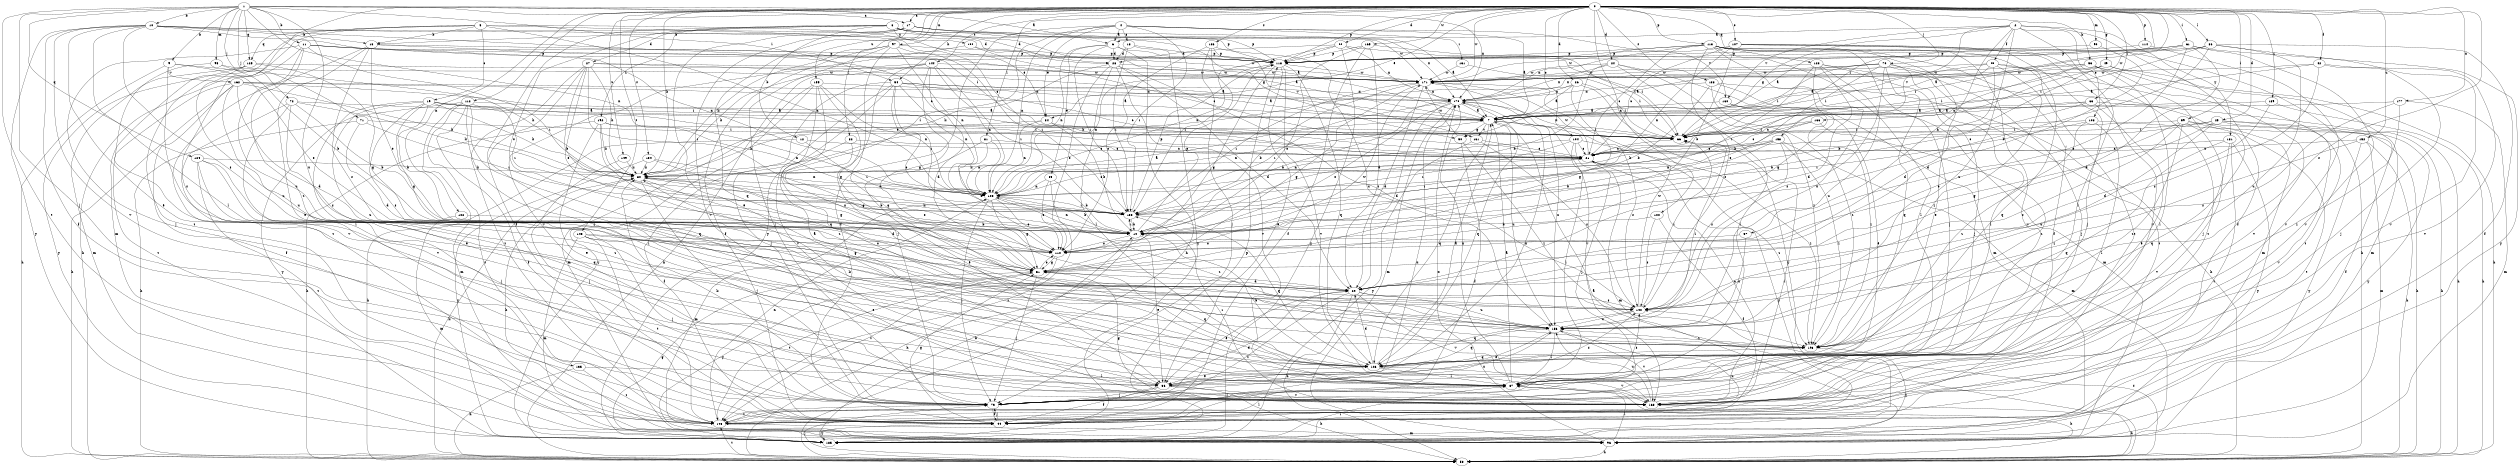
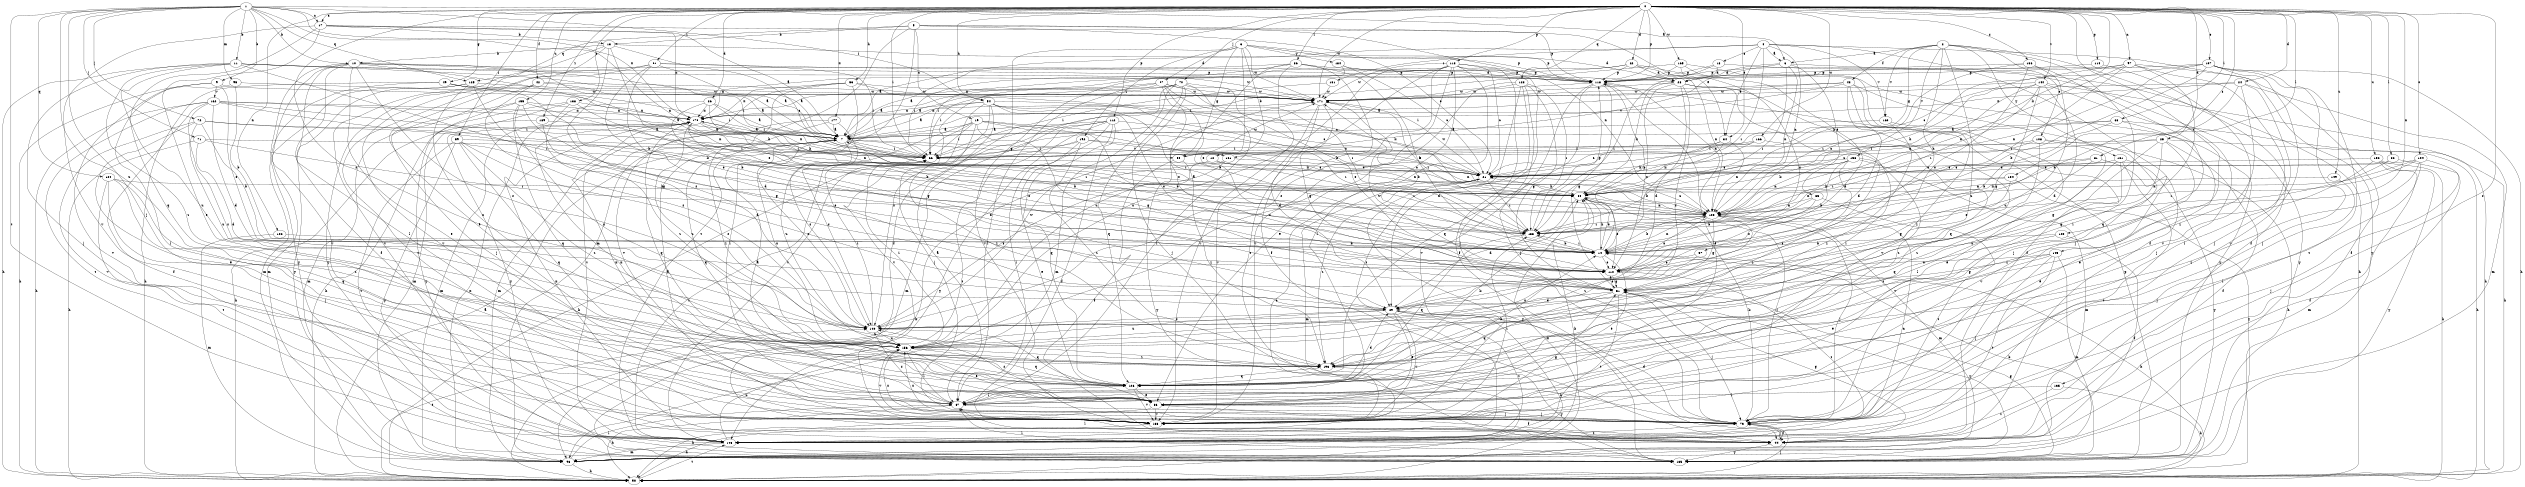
  strict digraph {
    0
    17
    22
    24
    25
    26
    34
    42
    49
    53
    54
    59
    61
    63
    66
    70
    80
    81
    82
    86
-   90
    97
    100
    102
    104
    107
    112
    113
    114
    118
    123
    134
    135
    136
    138
    140
    144
    145
    149
    152
    155
    165
    166
    171
    177
    189
    178
    7
    13
    126
    36
    163
    103
    28
    185
    87
    96
    193
    14
    156
    44
    21
    58
    51
    73
    148
    110
    133
    29
    1
    6
    9
    10
    11
    71
    72
    95
    124
    125
    35
    161
    162
    2
    43
    50
    57
    108
    158
    160
    181
    3
    12
    27
    184
    192
    4
    18
    131
    5
    19
    0 -> 17 [label=c]
    0 -> 22 [label=d]
    0 -> 24 [label=d]
    0 -> 25 [label=d]
    0 -> 26 [label=d]
    0 -> 34 [label=e]
    0 -> 42 [label=f]
    0 -> 49 [label=g]
    0 -> 53 [label=h]
    0 -> 54 [label=h]
    0 -> 59 [label=i]
    0 -> 61 [label=i]
    0 -> 63 [label=i]
    0 -> 66 [label=i]
    0 -> 70 [label=j]
    0 -> 80 [label=k]
    0 -> 81 [label=l]
    0 -> 82 [label=l]
    0 -> 86 [label=l]
-   0 -> 90 [label=m]
    0 -> 97 [label=n]
    0 -> 100 [label=n]
    0 -> 102 [label=n]
    0 -> 104 [label=o]
    0 -> 107 [label=o]
    0 -> 112 [label=p]
    0 -> 113 [label=p]
    0 -> 114 [label=p]
    0 -> 118 [label=p]
    0 -> 123 [label=q]
    0 -> 134 [label=s]
    0 -> 135 [label=s]
    0 -> 136 [label=s]
    0 -> 138 [label=s]
    0 -> 140 [label=s]
    0 -> 144 [label=t]
    0 -> 145 [label=t]
    0 -> 149 [label=u]
    0 -> 152 [label=u]
    0 -> 155 [label=u]
    0 -> 165 [label=w]
    0 -> 166 [label=w]
    0 -> 171 [label=w]
    0 -> 177 [label=x]
    0 -> 189 [label=z]
    17 -> 118 [label=p]
    17 -> 178 [label=x]
    17 -> 7 [label=a]
    17 -> 13 [label=b]
    17 -> 126 [label=q]
    17 -> 36 [label=e]
    17 -> 163 [label=v]
    22 -> 66 [label=i]
    22 -> 118 [label=p]
    22 -> 178 [label=x]
    22 -> 103 [label=n]
    22 -> 28 [label=d]
    22 -> 185 [label=y]
    24 -> 171 [label=w]
    24 -> 178 [label=x]
    24 -> 87 [label=l]
    24 -> 96 [label=m]
    24 -> 193 [label=z]
    24 -> 14 [label=b]
    25 -> 66 [label=i]
    25 -> 163 [label=v]
    25 -> 156 [label=u]
    25 -> 44 [label=f]
    25 -> 21 [label=c]
    25 -> 58 [label=h]
    25 -> 51 [label=g]
    26 -> 66 [label=i]
    26 -> 80 [label=k]
    26 -> 178 [label=x]
    26 -> 7 [label=a]
    26 -> 185 [label=y]
    26 -> 51 [label=g]
    34 -> 66 [label=i]
    34 -> 80 [label=k]
    34 -> 103 [label=n]
    34 -> 14 [label=b]
    42 -> 140 [label=s]
    42 -> 171 [label=w]
    42 -> 7 [label=a]
    42 -> 163 [label=v]
    42 -> 73 [label=j]
    49 -> 66 [label=i]
    49 -> 171 [label=w]
    49 -> 96 [label=m]
    49 -> 14 [label=b]
    49 -> 58 [label=h]
    53 -> 171 [label=w]
    53 -> 178 [label=x]
    53 -> 163 [label=v]
    53 -> 87 [label=l]
    53 -> 21 [label=c]
    53 -> 148 [label=t]
    54 -> 178 [label=x]
    54 -> 7 [label=a]
    54 -> 163 [label=v]
    54 -> 103 [label=n]
    54 -> 87 [label=a]
    54 -> 21 [label=c]
    54 -> 73 [label=j]
    54 -> 110 [label=o]
    54 -> 133 [label=r]
    59 -> 66 [label=i]
    59 -> 140 [label=s]
    59 -> 126 [label=q]
    59 -> 185 [label=y]
    59 -> 193 [label=z]
    59 -> 148 [label=t]
    59 -> 110 [label=o]
    61 -> 66 [label=i]
    61 -> 118 [label=p]
    61 -> 7 [label=a]
    61 -> 163 [label=v]
    61 -> 185 [label=y]
    61 -> 110 [label=o]
    61 -> 29 [label=d]
    63 -> 7 [label=a]
    63 -> 36 [label=e]
    63 -> 14 [label=b]
    63 -> 21 [label=c]
    63 -> 58 [label=h]
    66 -> 178 [label=x]
    66 -> 21 [label=c]
    70 -> 66 [label=i]
    70 -> 140 [label=s]
    70 -> 171 [label=w]
    70 -> 7 [label=a]
    70 -> 126 [label=q]
    70 -> 87 [label=l]
    70 -> 96 [label=m]
    70 -> 73 [label=j]
    70 -> 110 [label=o]
    80 -> 103 [label=n]
    80 -> 14 [label=b]
    80 -> 73 [label=j]
    80 -> 110 [label=o]
    80 -> 29 [label=d]
    81 -> 36 [label=e]
    81 -> 103 [label=n]
    81 -> 21 [label=c]
    81 -> 110 [label=o]
    82 -> 44 [label=f]
    82 -> 21 [label=c]
    82 -> 51 [label=g]
    86 -> 66 [label=i]
    86 -> 118 [label=p]
    86 -> 7 [label=a]
    86 -> 163 [label=v]
    86 -> 14 [label=b]
    86 -> 156 [label=u]
    86 -> 44 [label=f]
-   90 -> 118 [label=p]
-   90 -> 29 [label=d]
    97 -> 80 [label=k]
    97 -> 118 [label=p]
    97 -> 126 [label=q]
    97 -> 103 [label=n]
    97 -> 44 [label=f]
    97 -> 73 [label=j]
    97 -> 133 [label=r]
    100 -> 140 [label=s]
    100 -> 14 [label=b]
    100 -> 44 [label=f]
    102 -> 96 [label=m]
    102 -> 14 [label=b]
    104 -> 103 [label=n]
    104 -> 87 [label=l]
    104 -> 193 [label=z]
    104 -> 21 [label=c]
    104 -> 73 [label=j]
    104 -> 133 [label=r]
    107 -> 118 [label=p]
    107 -> 163 [label=v]
    107 -> 103 [label=n]
    107 -> 14 [label=b]
    107 -> 21 [label=c]
    107 -> 58 [label=h]
    107 -> 73 [label=j]
    107 -> 148 [label=t]
    112 -> 7 [label=a]
    112 -> 126 [label=q]
    112 -> 185 [label=y]
    112 -> 87 [label=l]
    112 -> 96 [label=m]
    112 -> 44 [label=f]
    112 -> 148 [label=t]
    112 -> 133 [label=r]
    113 -> 118 [label=p]
    113 -> 140 [label=s]
    113 -> 171 [label=w]
    113 -> 178 [label=x]
    113 -> 36 [label=e]
    113 -> 163 [label=v]
    113 -> 87 [label=l]
    113 -> 156 [label=u]
    113 -> 44 [label=f]
    113 -> 21 [label=c]
    113 -> 73 [label=j]
    113 -> 148 [label=t]
    114 -> 118 [label=p]
    114 -> 163 [label=v]
    118 -> 171 [label=w]
    118 -> 126 [label=q]
    118 -> 36 [label=e]
    118 -> 163 [label=v]
    118 -> 103 [label=n]
    118 -> 51 [label=g]
    123 -> 171 [label=w]
    123 -> 156 [label=u]
    123 -> 51 [label=g]
    123 -> 73 [label=j]
    123 -> 148 [label=t]
    123 -> 133 [label=r]
    123 -> 29 [label=d]
    134 -> 80 [label=k]
    134 -> 103 [label=n]
    134 -> 185 [label=y]
    134 -> 51 [label=g]
    135 -> 87 [label=l]
    135 -> 58 [label=h]
    135 -> 148 [label=t]
    136 -> 118 [label=p]
    136 -> 156 [label=u]
    136 -> 73 [label=j]
    136 -> 110 [label=o]
    136 -> 133 [label=r]
    138 -> 178 [label=x]
    138 -> 96 [label=m]
    138 -> 193 [label=z]
    138 -> 14 [label=b]
    138 -> 58 [label=h]
    140 -> 66 [label=i]
    140 -> 171 [label=w]
    140 -> 126 [label=q]
    140 -> 156 [label=u]
    144 -> 80 [label=k]
    144 -> 171 [label=w]
    144 -> 103 [label=n]
    144 -> 58 [label=h]
    144 -> 51 [label=g]
    144 -> 73 [label=j]
    144 -> 133 [label=r]
    144 -> 29 [label=d]
    145 -> 36 [label=e]
    145 -> 96 [label=m]
    145 -> 51 [label=g]
    145 -> 73 [label=j]
    145 -> 148 [label=t]
    145 -> 110 [label=o]
    149 -> 80 [label=k]
    149 -> 73 [label=j]
    152 -> 185 [label=y]
    152 -> 96 [label=m]
    152 -> 193 [label=z]
    152 -> 21 [label=c]
    152 -> 58 [label=h]
    155 -> 178 [label=x]
    155 -> 126 [label=q]
    155 -> 103 [label=n]
    155 -> 185 [label=y]
    155 -> 96 [label=m]
    155 -> 156 [label=u]
    155 -> 51 [label=g]
    165 -> 66 [label=i]
    165 -> 118 [label=p]
    165 -> 44 [label=f]
    165 -> 110 [label=o]
    165 -> 29 [label=d]
    166 -> 66 [label=i]
    166 -> 80 [label=k]
    166 -> 193 [label=z]
    166 -> 21 [label=c]
    171 -> 178 [label=x]
    171 -> 163 [label=v]
    171 -> 14 [label=b]
    171 -> 51 [label=g]
    171 -> 133 [label=r]
    171 -> 29 [label=d]
    177 -> 140 [label=s]
    177 -> 7 [label=a]
    177 -> 96 [label=m]
    177 -> 193 [label=z]
    189 -> 7 [label=a]
    189 -> 58 [label=h]
    189 -> 29 [label=d]
    178 -> 7 [label=a]
    178 -> 126 [label=q]
    178 -> 96 [label=m]
    178 -> 14 [label=b]
    178 -> 156 [label=u]
    178 -> 110 [label=o]
    178 -> 133 [label=r]
    178 -> 29 [label=d]
    7 -> 66 [label=i]
    7 -> 140 [label=s]
    7 -> 126 [label=q]
    7 -> 103 [label=n]
    7 -> 156 [label=u]
    7 -> 161 [label=v]
    7 -> 50 [label=g]
    13 -> 118 [label=p]
    13 -> 140 [label=s]
    13 -> 36 [label=e]
    13 -> 21 [label=c]
    13 -> 148 [label=t]
    13 -> 110 [label=o]
    126 -> 80 [label=k]
    126 -> 7 [label=a]
    126 -> 36 [label=e]
    126 -> 163 [label=v]
    126 -> 87 [label=l]
    126 -> 14 [label=b]
    126 -> 29 [label=d]
    36 -> 140 [label=s]
    36 -> 178 [label=x]
    36 -> 163 [label=v]
    36 -> 44 [label=f]
    36 -> 58 [label=h]
    36 -> 73 [label=j]
    163 -> 156 [label=u]
    163 -> 21 [label=c]
    163 -> 58 [label=h]
    163 -> 51 [label=g]
    163 -> 133 [label=r]
    103 -> 7 [label=a]
    103 -> 96 [label=m]
    103 -> 193 [label=z]
    103 -> 14 [label=b]
    103 -> 21 [label=c]
    103 -> 51 [label=g]
    103 -> 73 [label=j]
    103 -> 110 [label=o]
    103 -> 133 [label=r]
    28 -> 80 [label=k]
    28 -> 140 [label=s]
    28 -> 171 [label=w]
    28 -> 163 [label=v]
    28 -> 87 [label=l]
    28 -> 110 [label=o]
    28 -> 29 [label=d]
    185 -> 118 [label=p]
    185 -> 87 [label=l]
    185 -> 14 [label=b]
    185 -> 51 [label=g]
    87 -> 140 [label=s]
    87 -> 178 [label=x]
    87 -> 7 [label=a]
    87 -> 58 [label=h]
    87 -> 73 [label=j]
    96 -> 80 [label=k]
    96 -> 178 [label=x]
    96 -> 87 [label=l]
    96 -> 58 [label=h]
    193 -> 126 [label=q]
    193 -> 185 [label=y]
    14 -> 80 [label=k]
    14 -> 118 [label=p]
    14 -> 36 [label=e]
    14 -> 103 [label=n]
    14 -> 58 [label=h]
    14 -> 110 [label=o]
    14 -> 133 [label=r]
    156 -> 66 [label=i]
    156 -> 126 [label=q]
    156 -> 36 [label=e]
    156 -> 163 [label=v]
    156 -> 87 [label=l]
    156 -> 193 [label=z]
    44 -> 178 [label=x]
    44 -> 185 [label=y]
    44 -> 87 [label=l]
    44 -> 51 [label=g]
    44 -> 73 [label=j]
    21 -> 80 [label=k]
    21 -> 171 [label=w]
    21 -> 185 [label=y]
    21 -> 96 [label=m]
    21 -> 193 [label=z]
    21 -> 133 [label=r]
    58 -> 80 [label=k]
    58 -> 140 [label=s]
    58 -> 7 [label=a]
    58 -> 73 [label=j]
    58 -> 148 [label=t]
    51 -> 171 [label=w]
    51 -> 126 [label=q]
    51 -> 185 [label=y]
    51 -> 73 [label=j]
    51 -> 148 [label=t]
    51 -> 110 [label=o]
    51 -> 29 [label=d]
    73 -> 80 [label=k]
    73 -> 156 [label=u]
    73 -> 44 [label=f]
    73 -> 148 [label=t]
    73 -> 29 [label=d]
    148 -> 66 [label=i]
    148 -> 103 [label=n]
    148 -> 96 [label=m]
    148 -> 156 [label=u]
    110 -> 51 [label=g]
    110 -> 148 [label=t]
    133 -> 118 [label=p]
    133 -> 126 [label=q]
    133 -> 14 [label=b]
    29 -> 140 [label=s]
    29 -> 36 [label=e]
    29 -> 163 [label=v]
    29 -> 156 [label=u]
    29 -> 58 [label=h]
    29 -> 148 [label=t]
    1 -> 17 [label=c]
    1 -> 54 [label=i]
    1 -> 178 [label=x]
    1 -> 103 [label=n]
    1 -> 156 [label=u]
    1 -> 73 [label=j]
    1 -> 148 [label=t]
    1 -> 6 [label=a]
    1 -> 9 [label=b]
    1 -> 10 [label=b]
    1 -> 11 [label=b]
    1 -> 71 [label=j]
    1 -> 72 [label=j]
    1 -> 95 [label=m]
    1 -> 124 [label=q]
    1 -> 125 [label=q]
    6 -> 103 [label=n]
    6 -> 28 [label=d]
    6 -> 58 [label=h]
    6 -> 133 [label=r]
    6 -> 35 [label=e]
    6 -> 161 [label=v]
    9 -> 80 [label=k]
    9 -> 87 [label=l]
    9 -> 58 [label=h]
    9 -> 110 [label=o]
    9 -> 162 [label=v]
    10 -> 66 [label=i]
    10 -> 140 [label=s]
    10 -> 7 [label=a]
-   10 -> 13 [label=b]
+   13 -> 10 [label=b]
    10 -> 36 [label=e]
    10 -> 163 [label=v]
    10 -> 103 [label=n]
    10 -> 28 [label=d]
    10 -> 185 [label=y]
    10 -> 87 [label=l]
    10 -> 44 [label=f]
    11 -> 118 [label=p]
    11 -> 171 [label=w]
    11 -> 7 [label=a]
    11 -> 193 [label=z]
    11 -> 156 [label=u]
    11 -> 58 [label=h]
    11 -> 73 [label=j]
    11 -> 133 [label=r]
    71 -> 66 [label=i]
    71 -> 58 [label=h]
    71 -> 133 [label=r]
    71 -> 29 [label=d]
    72 -> 80 [label=k]
    72 -> 140 [label=s]
    72 -> 7 [label=a]
    72 -> 36 [label=e]
    72 -> 163 [label=v]
    72 -> 14 [label=b]
    95 -> 171 [label=w]
    95 -> 163 [label=v]
    95 -> 14 [label=b]
    124 -> 80 [label=k]
    124 -> 126 [label=q]
    124 -> 193 [label=z]
    124 -> 73 [label=j]
    124 -> 148 [label=t]
    125 -> 171 [label=w]
    125 -> 185 [label=y]
    125 -> 96 [label=m]
    125 -> 156 [label=u]
    125 -> 51 [label=g]
    35 -> 103 [label=n]
    35 -> 14 [label=b]
    35 -> 148 [label=t]
    35 -> 110 [label=o]
    161 -> 140 [label=s]
    161 -> 185 [label=y]
    161 -> 21 [label=c]
    162 -> 66 [label=i]
    162 -> 80 [label=k]
    162 -> 178 [label=x]
    162 -> 7 [label=a]
    162 -> 156 [label=u]
    162 -> 44 [label=f]
    162 -> 58 [label=h]
    162 -> 148 [label=t]
    162 -> 29 [label=d]
    2 -> 87 [label=l]
    2 -> 156 [label=u]
    2 -> 44 [label=f]
    2 -> 6 [label=a]
    2 -> 43 [label=f]
    2 -> 50 [label=g]
    2 -> 57 [label=h]
    2 -> 108 [label=o]
    2 -> 158 [label=v]
    2 -> 160 [label=v]
    2 -> 181 [label=y]
    43 -> 66 [label=i]
    43 -> 171 [label=w]
    43 -> 7 [label=a]
    43 -> 126 [label=q]
    43 -> 193 [label=z]
    43 -> 73 [label=j]
    43 -> 29 [label=d]
    50 -> 171 [label=w]
    50 -> 193 [label=z]
    50 -> 44 [label=f]
    57 -> 156 [label=u]
    57 -> 110 [label=o]
    108 -> 66 [label=i]
    108 -> 87 [label=l]
    108 -> 193 [label=z]
    108 -> 58 [label=h]
    108 -> 133 [label=r]
    158 -> 80 [label=k]
    158 -> 140 [label=s]
    158 -> 103 [label=n]
    158 -> 96 [label=m]
    158 -> 193 [label=z]
    158 -> 14 [label=b]
    158 -> 21 [label=c]
    160 -> 7 [label=a]
    160 -> 36 [label=e]
    160 -> 193 [label=z]
    181 -> 126 [label=q]
    181 -> 163 [label=v]
    181 -> 185 [label=y]
    181 -> 21 [label=c]
    181 -> 148 [label=t]
    3 -> 118 [label=p]
    3 -> 171 [label=w]
    3 -> 28 [label=d]
    3 -> 44 [label=f]
    3 -> 110 [label=o]
    3 -> 50 [label=g]
    3 -> 12 [label=b]
    3 -> 27 [label=d]
    3 -> 184 [label=y]
    3 -> 192 [label=z]
    12 -> 21 [label=c]
    12 -> 58 [label=h]
    12 -> 133 [label=r]
    27 -> 80 [label=k]
    27 -> 171 [label=w]
    27 -> 7 [label=a]
    27 -> 87 [label=l]
    27 -> 14 [label=b]
    27 -> 148 [label=t]
    27 -> 110 [label=o]
    27 -> 133 [label=r]
    184 -> 118 [label=p]
    184 -> 163 [label=v]
    184 -> 21 [label=c]
    192 -> 66 [label=i]
    192 -> 80 [label=k]
    192 -> 36 [label=e]
    192 -> 103 [label=n]
    192 -> 193 [label=z]
    192 -> 58 [label=h]
    4 -> 34 [label=e]
    4 -> 7 [label=a]
    4 -> 103 [label=n]
    4 -> 185 [label=y]
    4 -> 44 [label=f]
    4 -> 133 [label=r]
    4 -> 6 [label=a]
    4 -> 160 [label=v]
    4 -> 18 [label=c]
    4 -> 131 [label=r]
    18 -> 118 [label=p]
    18 -> 28 [label=d]
    18 -> 185 [label=y]
    18 -> 133 [label=r]
    131 -> 66 [label=i]
    131 -> 171 [label=w]
    5 -> 34 [label=e]
    5 -> 13 [label=b]
    5 -> 103 [label=n]
    5 -> 96 [label=m]
    5 -> 21 [label=c]
    5 -> 148 [label=t]
    5 -> 125 [label=q]
    5 -> 19 [label=c]
    19 -> 66 [label=i]
    19 -> 80 [label=k]
    19 -> 140 [label=s]
    19 -> 7 [label=a]
    19 -> 193 [label=z]
    19 -> 14 [label=b]
    19 -> 156 [label=u]
    19 -> 21 [label=c]
    19 -> 51 [label=g]
  }
